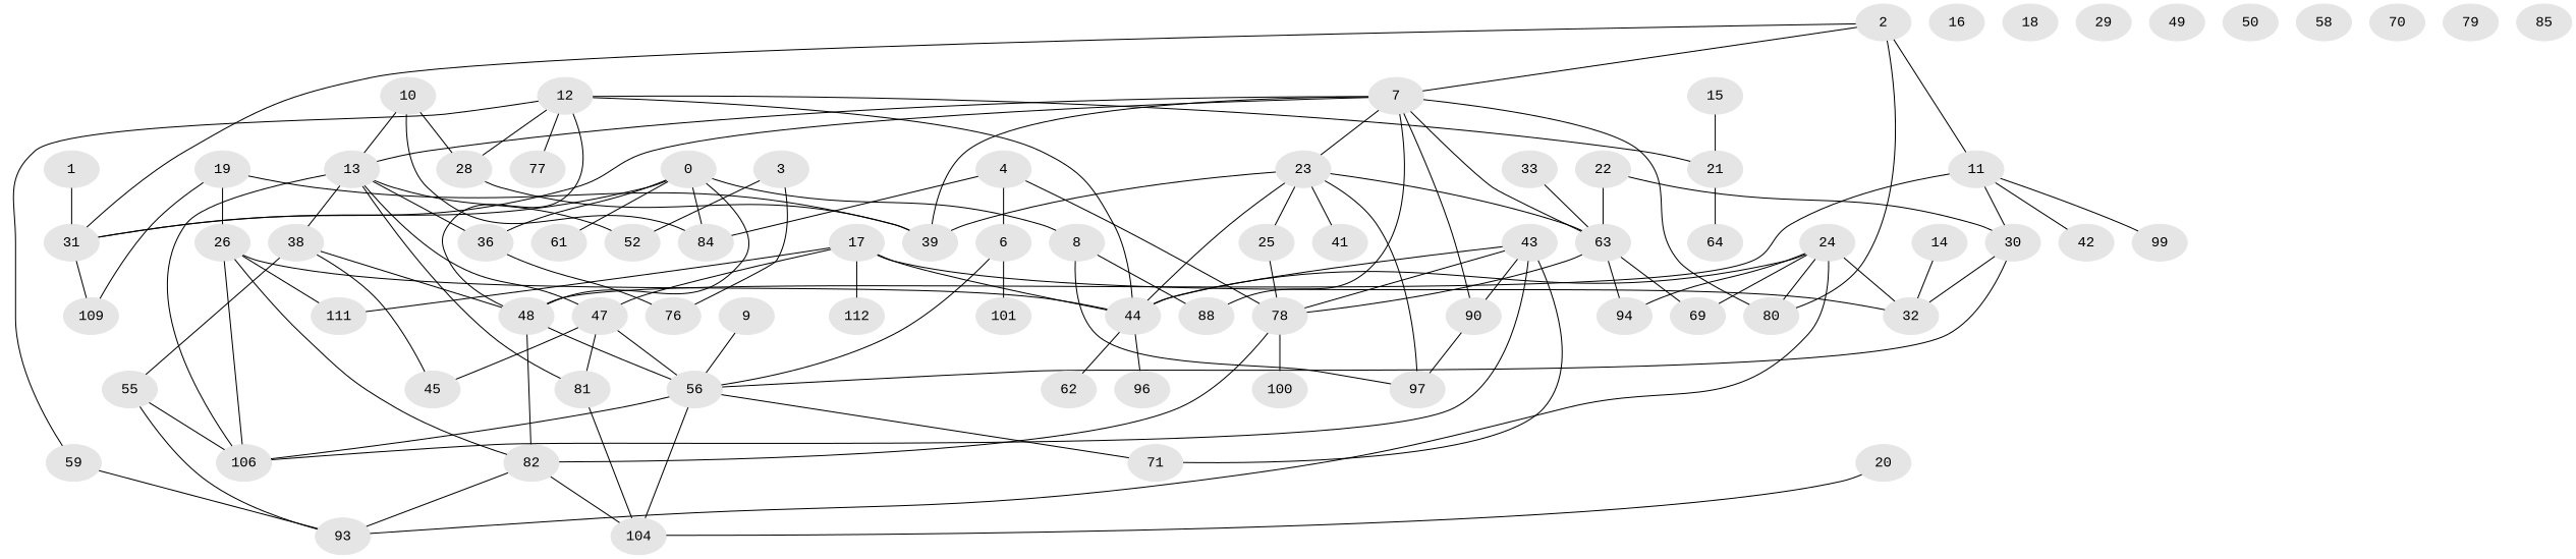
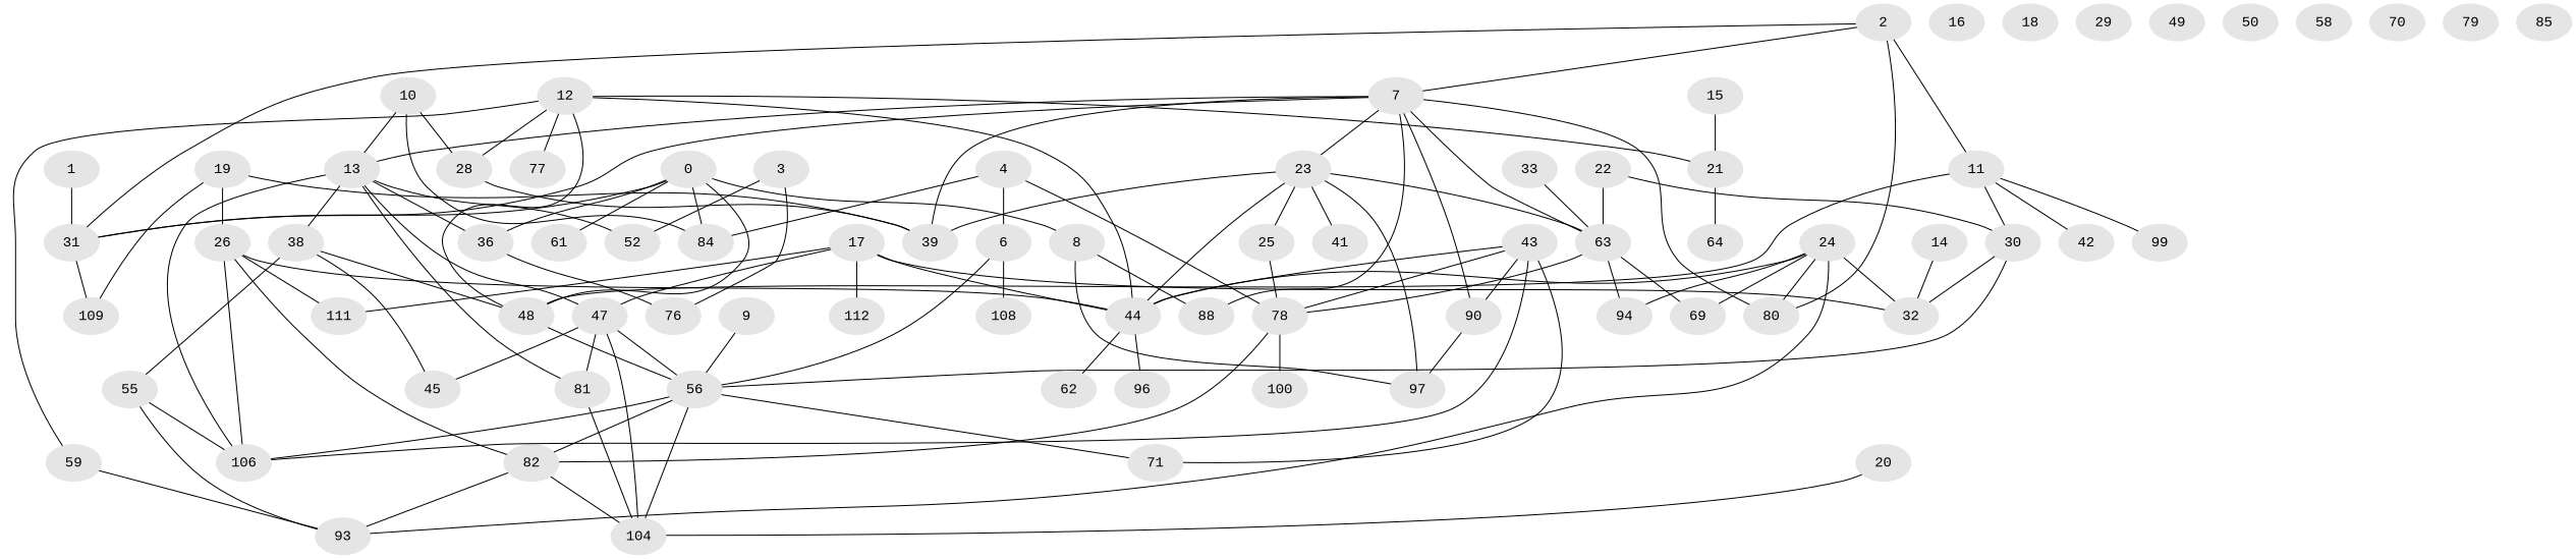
  graph {
    fontname="Liberation Mono"
    node [color=gray90 fontname="Liberation Mono" style=filled]
    edge [fontname="Liberation Mono"]
    31 [super="+40"]
    109
    1
    2 [super="+73"]
    7 [super="+37"]
    11 [super="+60"]
    80
    13 [super="+57"]
    23 [super="+91"]
    39 [super="+75"]
    63 [super="+83"]
    88
    90 [super="+98"]
    48 [super="+110"]
    30 [super="+65"]
    42
    99
    3 [super="+72"]
    52 [super="+87"]
    76
    4 [super="+92"]
    6
    78 [super="+89"]
    84
    56 [super="+107"]
-   101
+   101 [label=108]
    82 [super="+102"]
    100
    n29 [label=0 super="+86"]
    8 [super="+27"]
    36
    61
    97
    106
    104
    71
    38 [super="+54"]
    47 [super="+95"]
    81 [super="+108"]
    44 [super="+74"]
    25 [super="+67"]
    41
    69
    94
    9
    10
    28 [super="+34"]
    32 [super="+68"]
    21 [super="+103"]
    64
    12
    59
    77
    62
    96
    93
    45
    55
    14
    15
    16
    17 [super="+53"]
    111
    112
    18 [super="+51"]
    19 [super="+105"]
    26
    20
    22
    24 [super="+66"]
    29 [super="+35"]
    33
    43 [super="+46"]
    49
    50
    58
    70
    79
    85
    31 -- 109
    1 -- 31
    2 -- 31
    2 -- 7
    2 -- 11 [weight=2]
    2 -- 80
    7 -- 31
    7 -- 80
    7 -- 13
    7 -- 23
    7 -- 39
    7 -- 63
    7 -- 88
    7 -- 90
    11 -- 48
    11 -- 30
    11 -- 42
    11 -- 99
    13 -- 52
    13 -- 36
    13 -- 106
    13 -- 38
    13 -- 47
    13 -- 81
    23 -- 39 [weight=2]
    23 -- 63
    23 -- 97
    23 -- 44
    23 -- 25
    23 -- 41
    63 -- 78
    63 -- 69
    63 -- 94
    90 -- 97
    48 -- 56
-   48 -- 82
+   56 -- 82
    30 -- 56
    30 -- 32
    3 -- 52
    3 -- 76
    4 -- 6
    4 -- 78
    4 -- 84
    6 -- 56
    6 -- 101
    78 -- 82
    78 -- 100
    56 -- 106
    56 -- 104
    56 -- 71
    82 -- 104
    82 -- 93
    n29 -- 31
    n29 -- 48
    n29 -- 84
    n29 -- 8
    n29 -- 36 [weight=2]
    n29 -- 61
    8 -- 88
    8 -- 97
    36 -- 76
    38 -- 48
    38 -- 45
    38 -- 55
    47 -- 56
+   47 -- 104
    47 -- 81
    47 -- 45
    81 -- 104
    44 -- 62
    44 -- 96
    25 -- 78
    9 -- 56
    10 -- 13
    10 -- 84
    10 -- 28
    28 -- 39
    21 -- 64
    12 -- 48
    12 -- 44
    12 -- 28
    12 -- 21
    12 -- 59
    12 -- 77
    59 -- 93
    55 -- 106
    55 -- 93
    14 -- 32
    15 -- 21
    17 -- 47
    17 -- 44
    17 -- 32
    17 -- 111
    17 -- 112
    19 -- 109
    19 -- 39
    19 -- 26
    26 -- 82
    26 -- 106
    26 -- 44
    26 -- 111
    20 -- 104
    22 -- 63
    22 -- 30
    24 -- 80
    24 -- 44
    24 -- 69
    24 -- 94
    24 -- 32
    24 -- 93
    33 -- 63
    43 -- 90
    43 -- 78
    43 -- 106
    43 -- 71
    43 -- 44
  }
